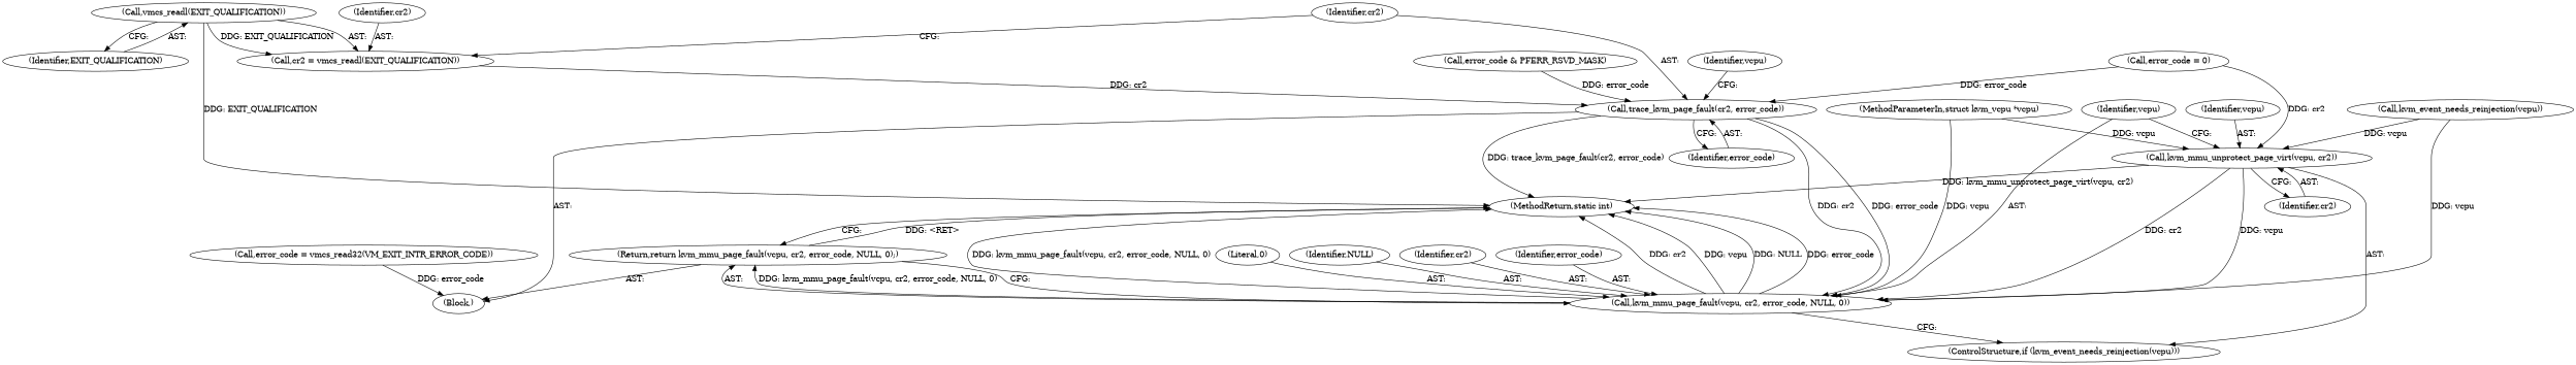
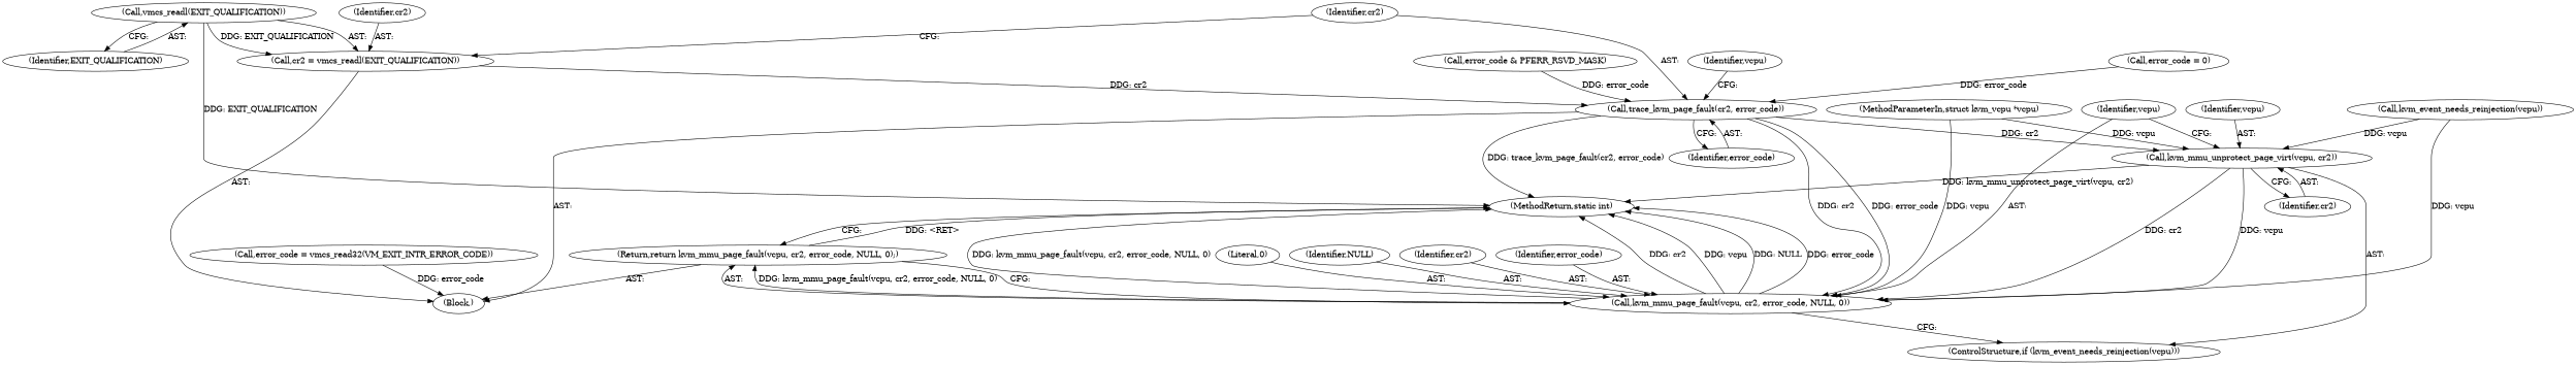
  digraph {
    n1 [label="(Call,cr2 = vmcs_readl(EXIT_QUALIFICATION))"]
    n2 [label="(Call,trace_kvm_page_fault(cr2, error_code))"]
    n3 [label="(Block,)"]
    n4 [label="(Call,vmcs_readl(EXIT_QUALIFICATION))"]
    n5 [label="(MethodReturn,static int)"]
    n6 [label="(Identifier,EXIT_QUALIFICATION)"]
    n7 [label="(Call,kvm_mmu_unprotect_page_virt(vcpu, cr2))"]
    n8 [label="(Call,kvm_mmu_page_fault(vcpu, cr2, error_code, NULL, 0))"]
    n9 [label="(Identifier,error_code)"]
    n10 [label="(Return,return kvm_mmu_page_fault(vcpu, cr2, error_code, NULL, 0);)"]
    n11 [label="(ControlStructure,if (kvm_event_needs_reinjection(vcpu)))"]
    n12 [label="(Identifier,cr2)"]
    n13 [label="(Literal,0)"]
    n14 [label="(Identifier,vcpu)"]
    n15 [label="(Call,error_code & PFERR_RSVD_MASK)"]
    n16 [label="(Identifier,NULL)"]
    n17 [label="(Identifier,cr2)"]
    n18 [label="(Identifier,vcpu)"]
    n19 [label="(Call,error_code = 0)"]
    n20 [label="(Identifier,error_code)"]
    n21 [label="(MethodParameterIn,struct kvm_vcpu *vcpu)"]
    n22 [label="(Identifier,vcpu)"]
    n23 [label="(Call,kvm_event_needs_reinjection(vcpu))"]
    n24 [label="(Call,error_code = vmcs_read32(VM_EXIT_INTR_ERROR_CODE))"]
    n25 [label="(Identifier,cr2)"]
    n26 [label="(Identifier,cr2)"]
    n1 -> n2 [label="DDG: cr2"]
+   n1 -> n3 [label="AST: "]
    n2 -> n3 [label="AST: "]
    n2 -> n5 [label="DDG: trace_kvm_page_fault(cr2, error_code)"]
-   n19 -> n7 [label="DDG: cr2"]
+   n2 -> n7 [label="DDG: cr2"]
    n2 -> n8 [label="DDG: cr2"]
    n2 -> n8 [label="DDG: error_code"]
    n2 -> n9 [label="CFG: "]
    n4 -> n1 [label="AST: "]
    n4 -> n1 [label="DDG: EXIT_QUALIFICATION"]
    n4 -> n5 [label="DDG: EXIT_QUALIFICATION"]
    n4 -> n6 [label="CFG: "]
    n5 -> n10 [label="CFG: "]
    n6 -> n4 [label="AST: "]
    n7 -> n5 [label="DDG: kvm_mmu_unprotect_page_virt(vcpu, cr2)"]
    n7 -> n8 [label="DDG: vcpu"]
    n7 -> n8 [label="DDG: cr2"]
    n7 -> n11 [label="AST: "]
    n7 -> n12 [label="CFG: "]
    n8 -> n5 [label="DDG: kvm_mmu_page_fault(vcpu, cr2, error_code, NULL, 0)"]
    n8 -> n5 [label="DDG: cr2"]
    n8 -> n5 [label="DDG: vcpu"]
    n8 -> n5 [label="DDG: NULL"]
    n8 -> n5 [label="DDG: error_code"]
    n8 -> n10 [label="AST: "]
    n8 -> n10 [label="DDG: kvm_mmu_page_fault(vcpu, cr2, error_code, NULL, 0)"]
    n8 -> n11 [label="CFG: "]
    n9 -> n2 [label="AST: "]
    n10 -> n3 [label="AST: "]
    n10 -> n5 [label="DDG: <RET>"]
    n10 -> n8 [label="CFG: "]
    n12 -> n7 [label="AST: "]
    n13 -> n8 [label="AST: "]
    n14 -> n2 [label="CFG: "]
    n15 -> n2 [label="DDG: error_code"]
    n16 -> n8 [label="AST: "]
    n17 -> n8 [label="AST: "]
    n18 -> n7 [label="CFG: "]
    n18 -> n8 [label="AST: "]
    n19 -> n2 [label="DDG: error_code"]
    n20 -> n8 [label="AST: "]
    n21 -> n7 [label="DDG: vcpu"]
    n21 -> n8 [label="DDG: vcpu"]
    n22 -> n7 [label="AST: "]
    n23 -> n7 [label="DDG: vcpu"]
    n23 -> n8 [label="DDG: vcpu"]
    n24 -> n3 [label="DDG: error_code"]
    n25 -> n1 [label="CFG: "]
    n25 -> n2 [label="AST: "]
    n26 -> n1 [label="AST: "]
  }
